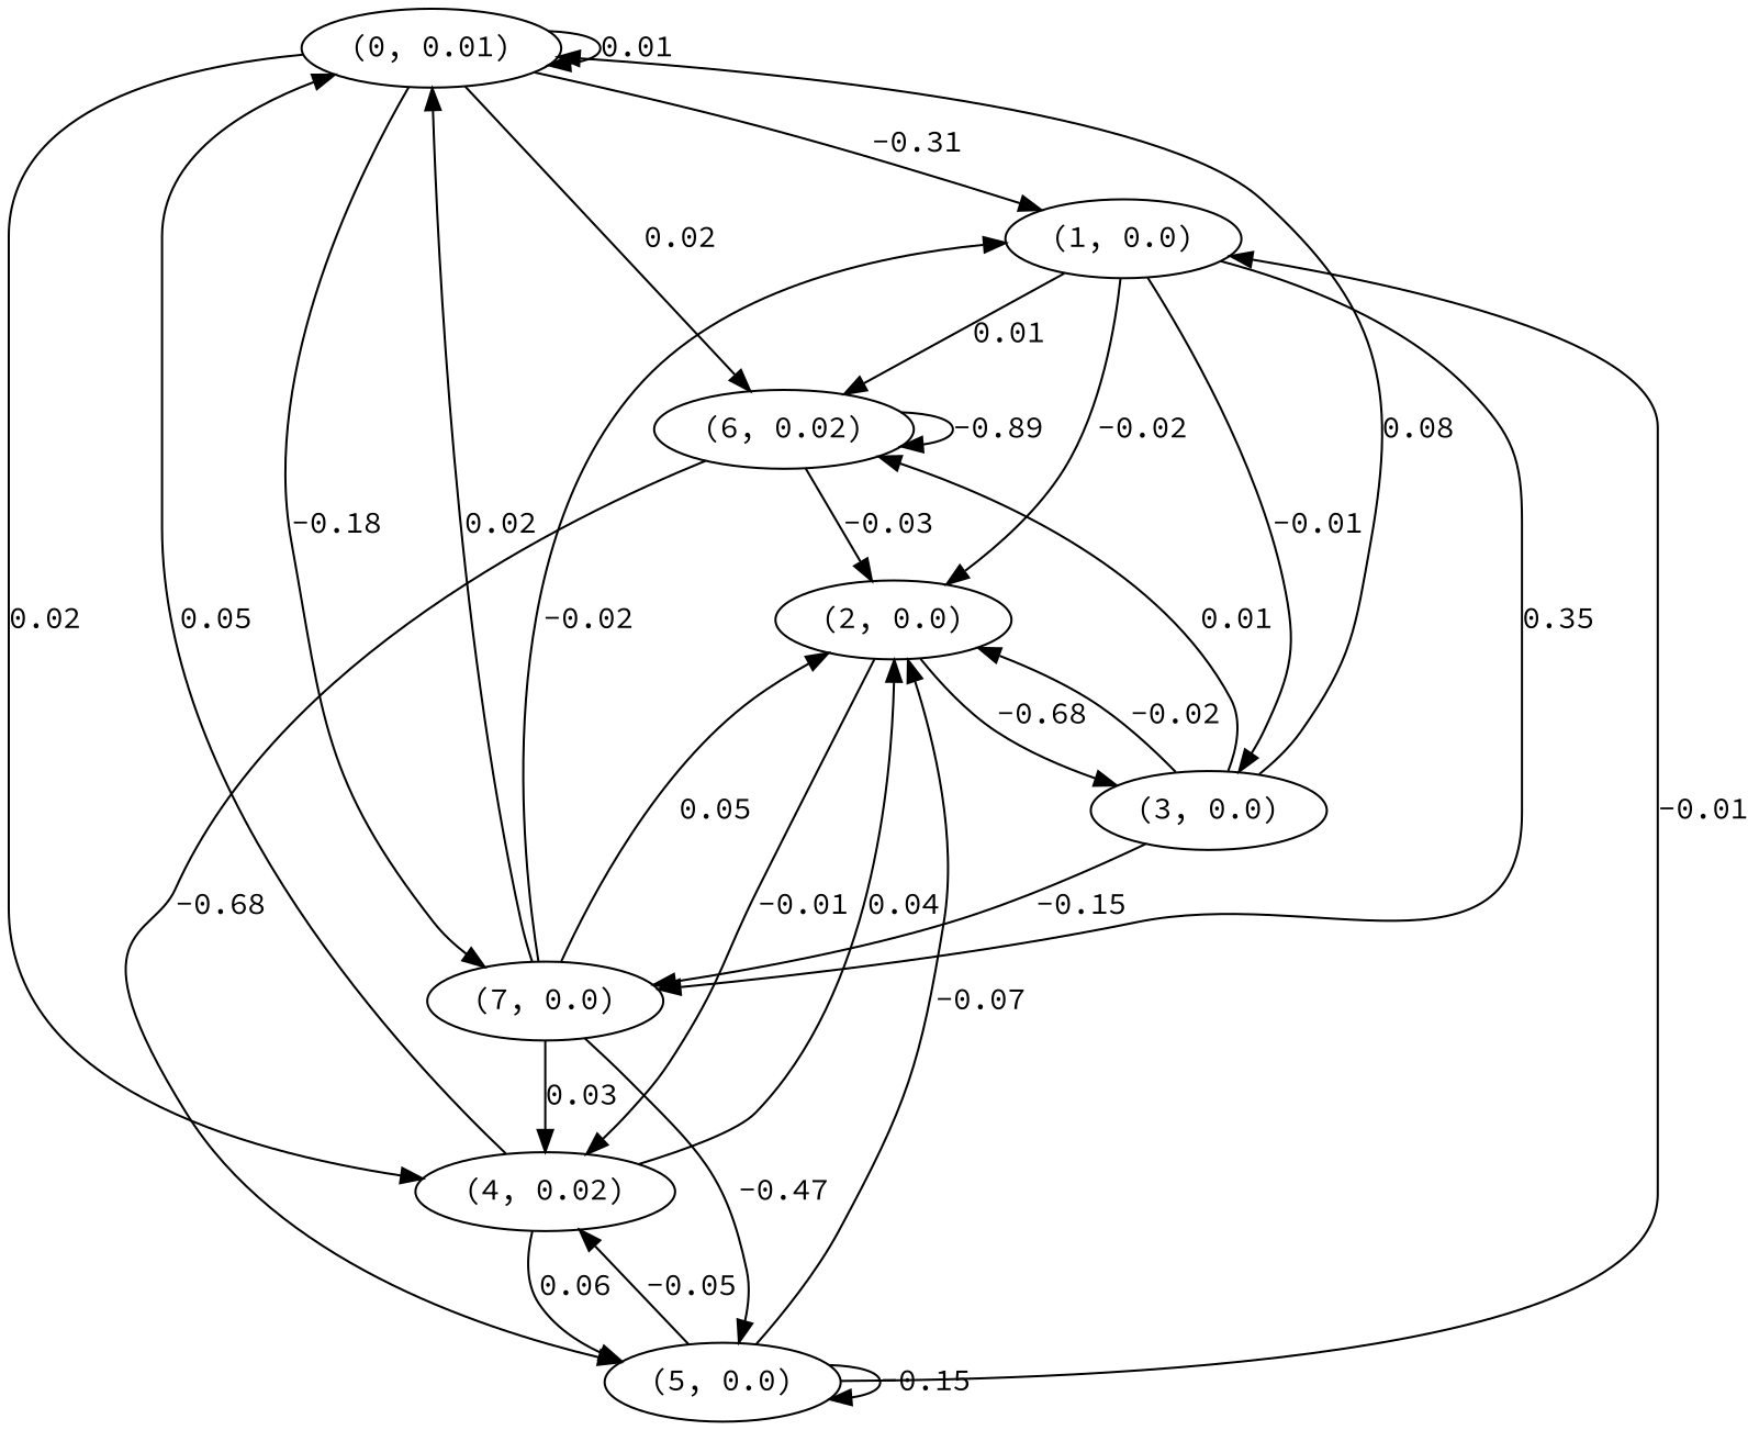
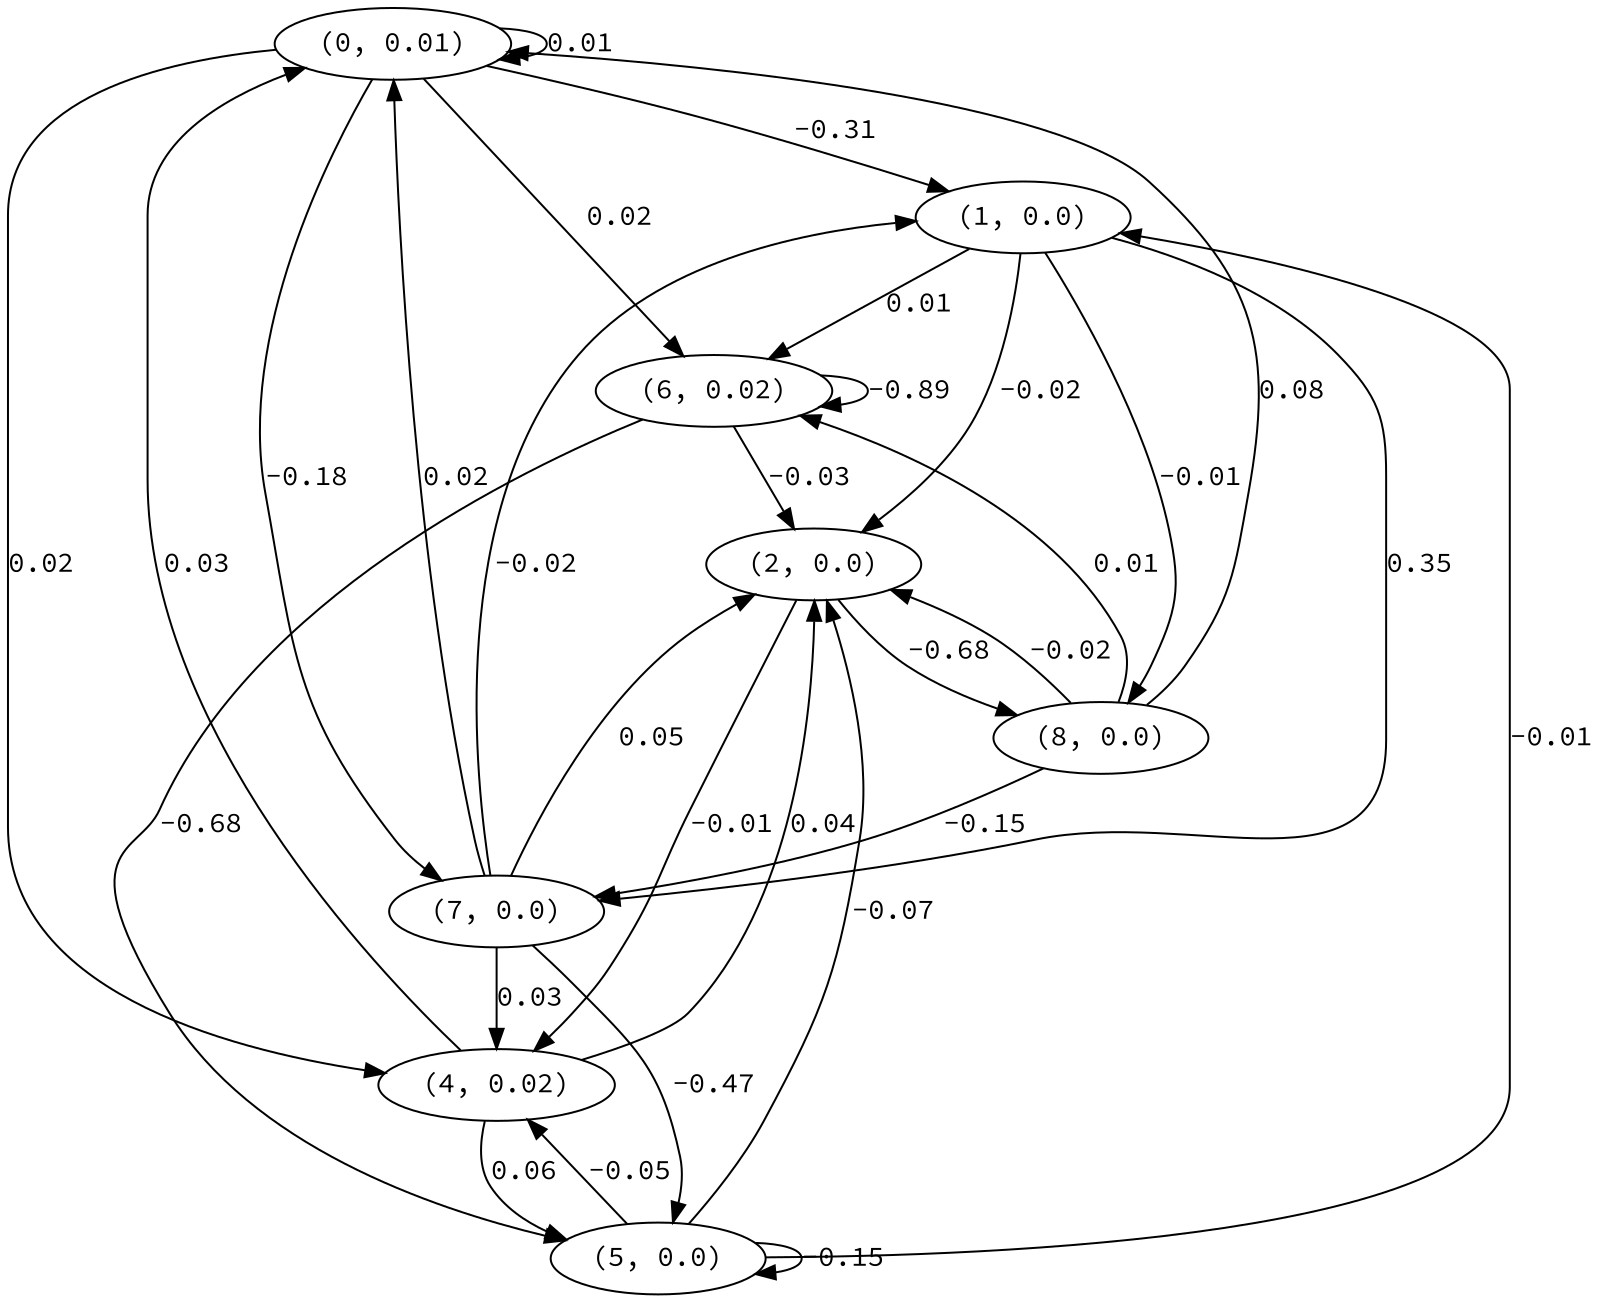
  digraph {
    fontname="Source Code Pro"
    node [fontname="Source Code Pro"]
    edge [fontname="Source Code Pro"]
    n1 [label="(0, 0.01)"]
    n2 [label="(1, 0.0)"]
    n3 [label="(4, 0.02)"]
    n4 [label="(6, 0.02)"]
    n5 [label="(7, 0.0)"]
    n6 [label="(2, 0.0)"]
-   n7 [label="(3, 0.0)"]
+   n7 [label="(8, 0.0)"]
    n8 [label="(5, 0.0)"]
    n1 -> n1 [label=0.01]
    n1 -> n2 [label=-0.31]
    n1 -> n3 [label=0.02]
    n1 -> n4 [label=0.02]
    n1 -> n5 [label=-0.18]
    n2 -> n4 [label=0.01]
    n2 -> n5 [label=0.35]
    n2 -> n6 [label=-0.02]
    n2 -> n7 [label=-0.01]
-   n3 -> n1 [label=0.05]
+   n3 -> n1 [label=0.03]
    n3 -> n6 [label=0.04]
    n3 -> n8 [label=0.06]
    n4 -> n4 [label=-0.89]
    n4 -> n6 [label=-0.03]
    n4 -> n8 [label=-0.68]
    n5 -> n1 [label=0.02]
    n5 -> n2 [label=-0.02]
    n5 -> n3 [label=0.03]
    n5 -> n6 [label=0.05]
    n5 -> n8 [label=-0.47]
    n6 -> n3 [label=-0.01]
    n6 -> n7 [label=-0.68]
    n7 -> n1 [label=0.08]
    n7 -> n4 [label=0.01]
    n7 -> n5 [label=-0.15]
    n7 -> n6 [label=-0.02]
    n8 -> n2 [label=-0.01]
    n8 -> n3 [label=-0.05]
    n8 -> n6 [label=-0.07]
    n8 -> n8 [label=-0.15]
  }
